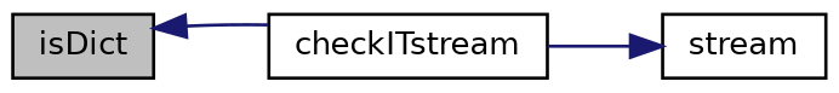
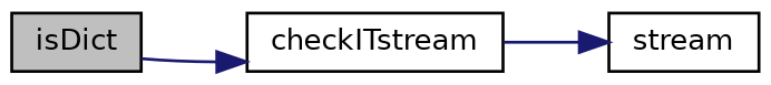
  digraph {
    rankdir=LR
    node [color=black fontname=Helvetica fontsize=10 shape=record]
    edge [color=midnightblue fontname=Helvetica fontsize=10 labelfontname=Helvetica labelfontsize=10 style=solid]
    n1 [fillcolor=grey75 fontcolor=black height=0.2 label=isDict style=filled width=0.4]
    n2 [height=0.2 label=checkITstream width=0.4]
    n3 [height=0.2 label=stream width=0.4]
-   n2 -> n1
+   n1 -> n2
    n2 -> n3
  }
